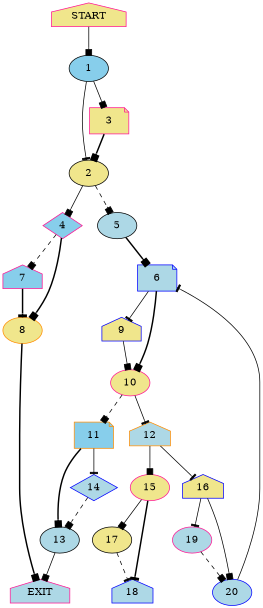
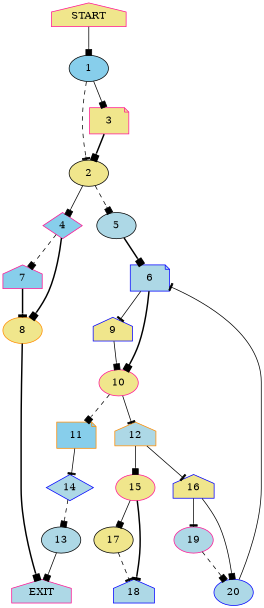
  digraph {
    node [color=deeppink fillcolor=khaki shape=ellipse style=filled]
    edge [arrowhead=box style=solid]
    n1 [label=START shape=house]
    1 [color=black fillcolor=skyblue]
    2 [color=black]
    3 [shape=note]
    n5 [fillcolor=lightblue label=EXIT shape=house]
    4 [fillcolor=skyblue shape=diamond]
    5 [color=black fillcolor=lightblue]
    7 [fillcolor=skyblue shape=house]
    8 [color=darkorange]
    6 [color=blue fillcolor=lightblue shape=note]
    9 [color=blue shape=house]
    10
    11 [color=darkorange fillcolor=skyblue shape=note]
    12 [color=darkorange fillcolor=lightblue shape=house]
    13 [color=black fillcolor=lightblue]
    14 [color=blue fillcolor=lightblue shape=diamond]
    15
    16 [color=blue shape=house]
    17 [color=black]
    18 [color=blue fillcolor=lightblue shape=house]
    19 [fillcolor=lightblue]
    20 [color=blue fillcolor=lightblue]
    n1 -> 1
-   1 -> 2 [arrowhead=tee]
+   1 -> 2 [arrowhead=tee style=dashed]
    1 -> 3
    2 -> 4
    2 -> 5 [style=dashed]
    3 -> 2 [style=bold]
    4 -> 7 [style=dashed]
    4 -> 8 [style=bold]
    5 -> 6 [style=bold]
    7 -> 8 [arrowhead=tee style=bold]
    8 -> n5 [style=bold]
    6 -> 9 [arrowhead=tee]
    6 -> 10 [style=bold]
    9 -> 10
    10 -> 11 [style=dashed]
    10 -> 12 [arrowhead=tee]
-   11 -> 13 [style=bold]
    11 -> 14 [arrowhead=tee]
    12 -> 15
    12 -> 16 [arrowhead=tee]
    13 -> n5
    14 -> 13 [style=dashed]
    15 -> 17
    15 -> 18 [arrowhead=tee style=bold]
    16 -> 19 [arrowhead=tee]
    16 -> 20
    17 -> 18 [arrowhead=tee style=dashed]
    19 -> 20 [style=dashed]
    20 -> 6 [arrowhead=tee]
  }
